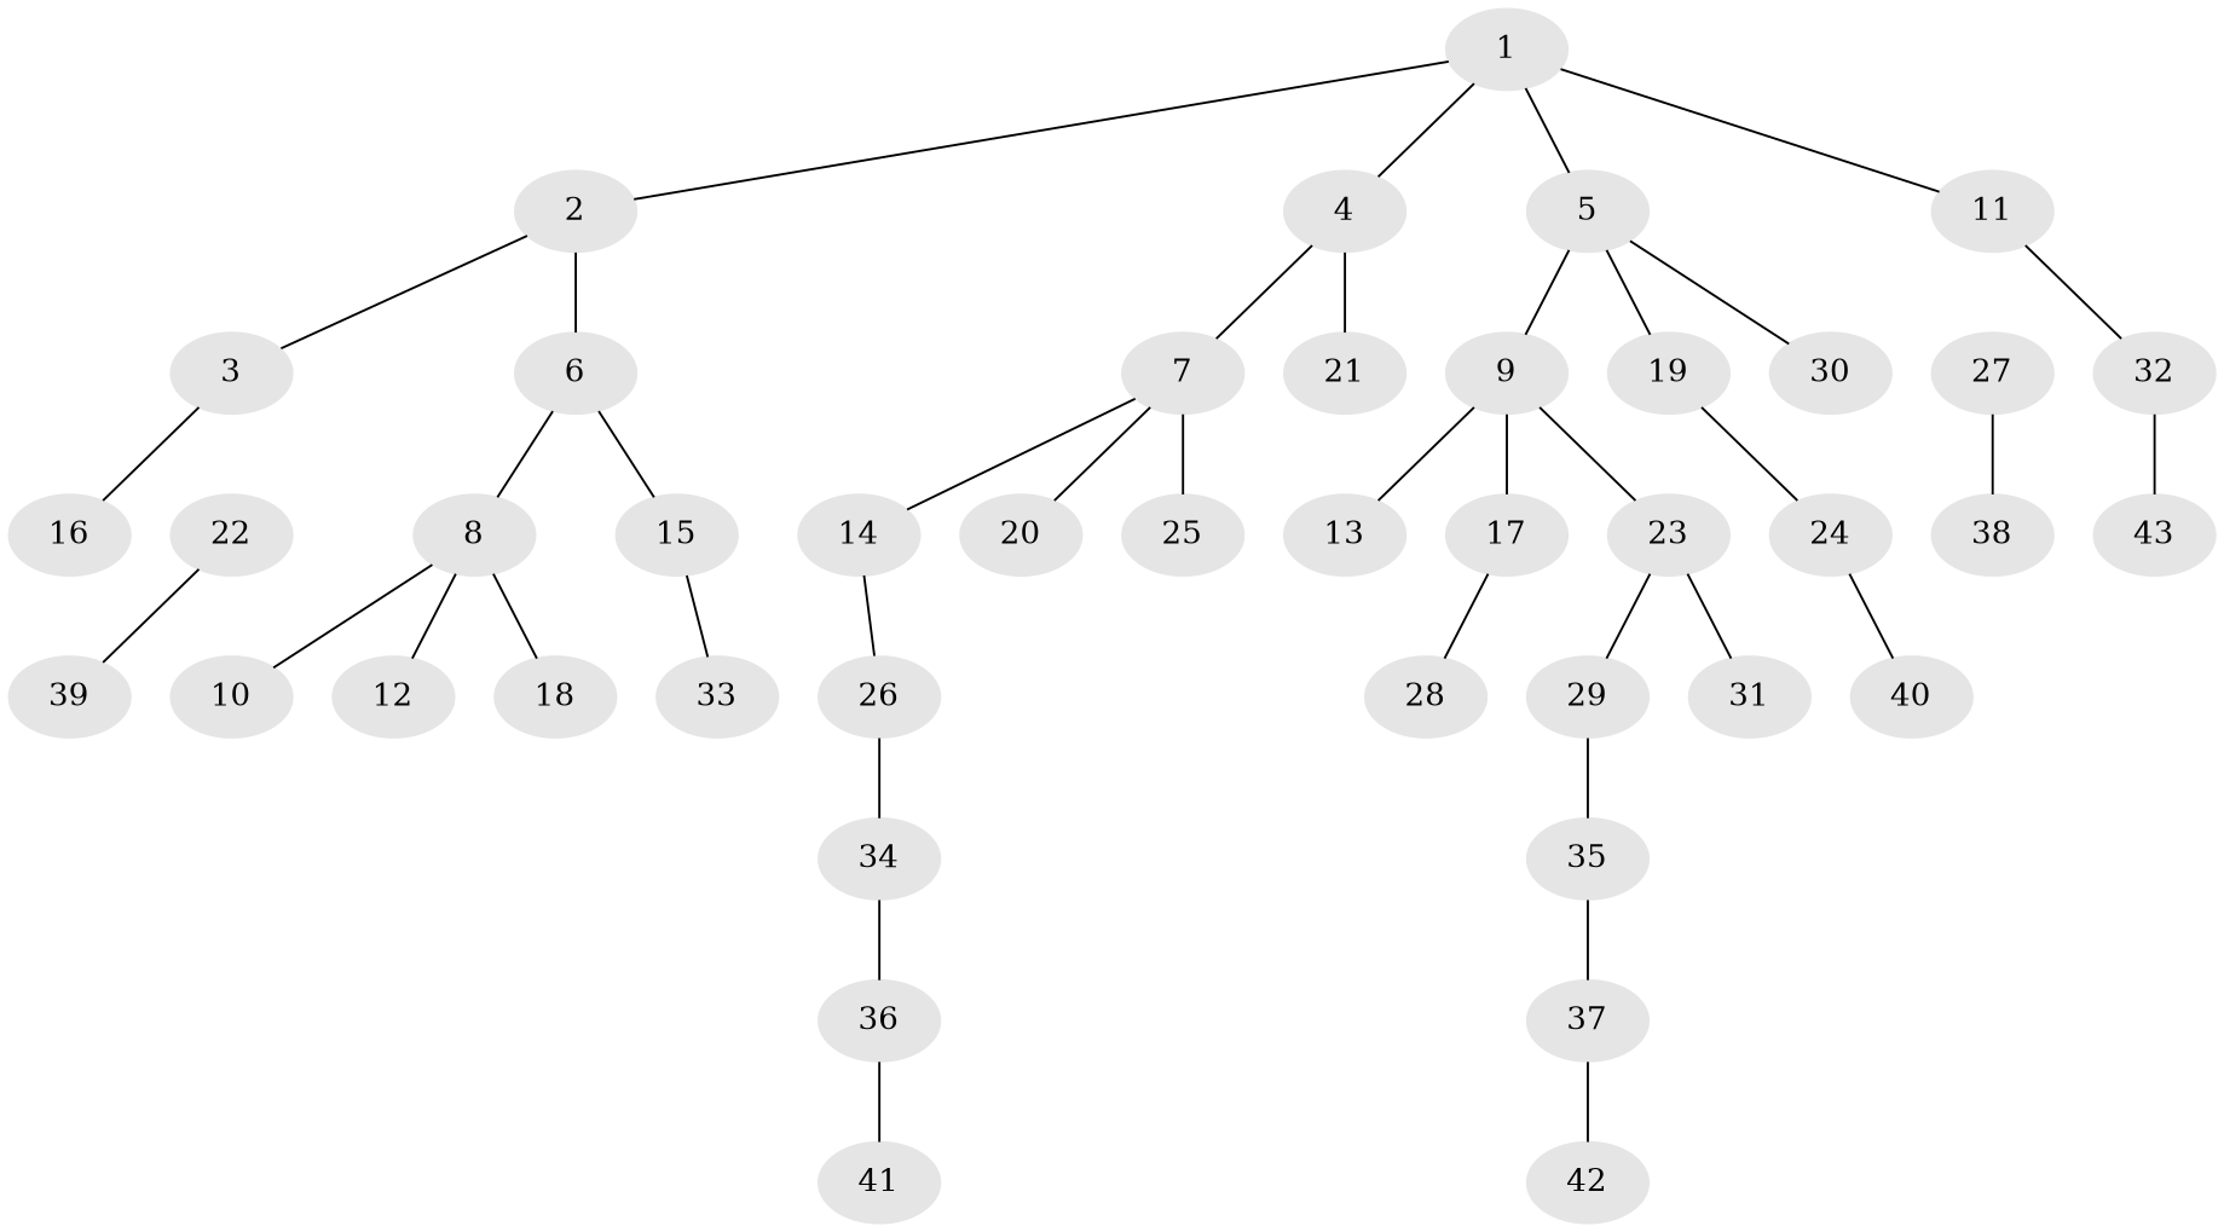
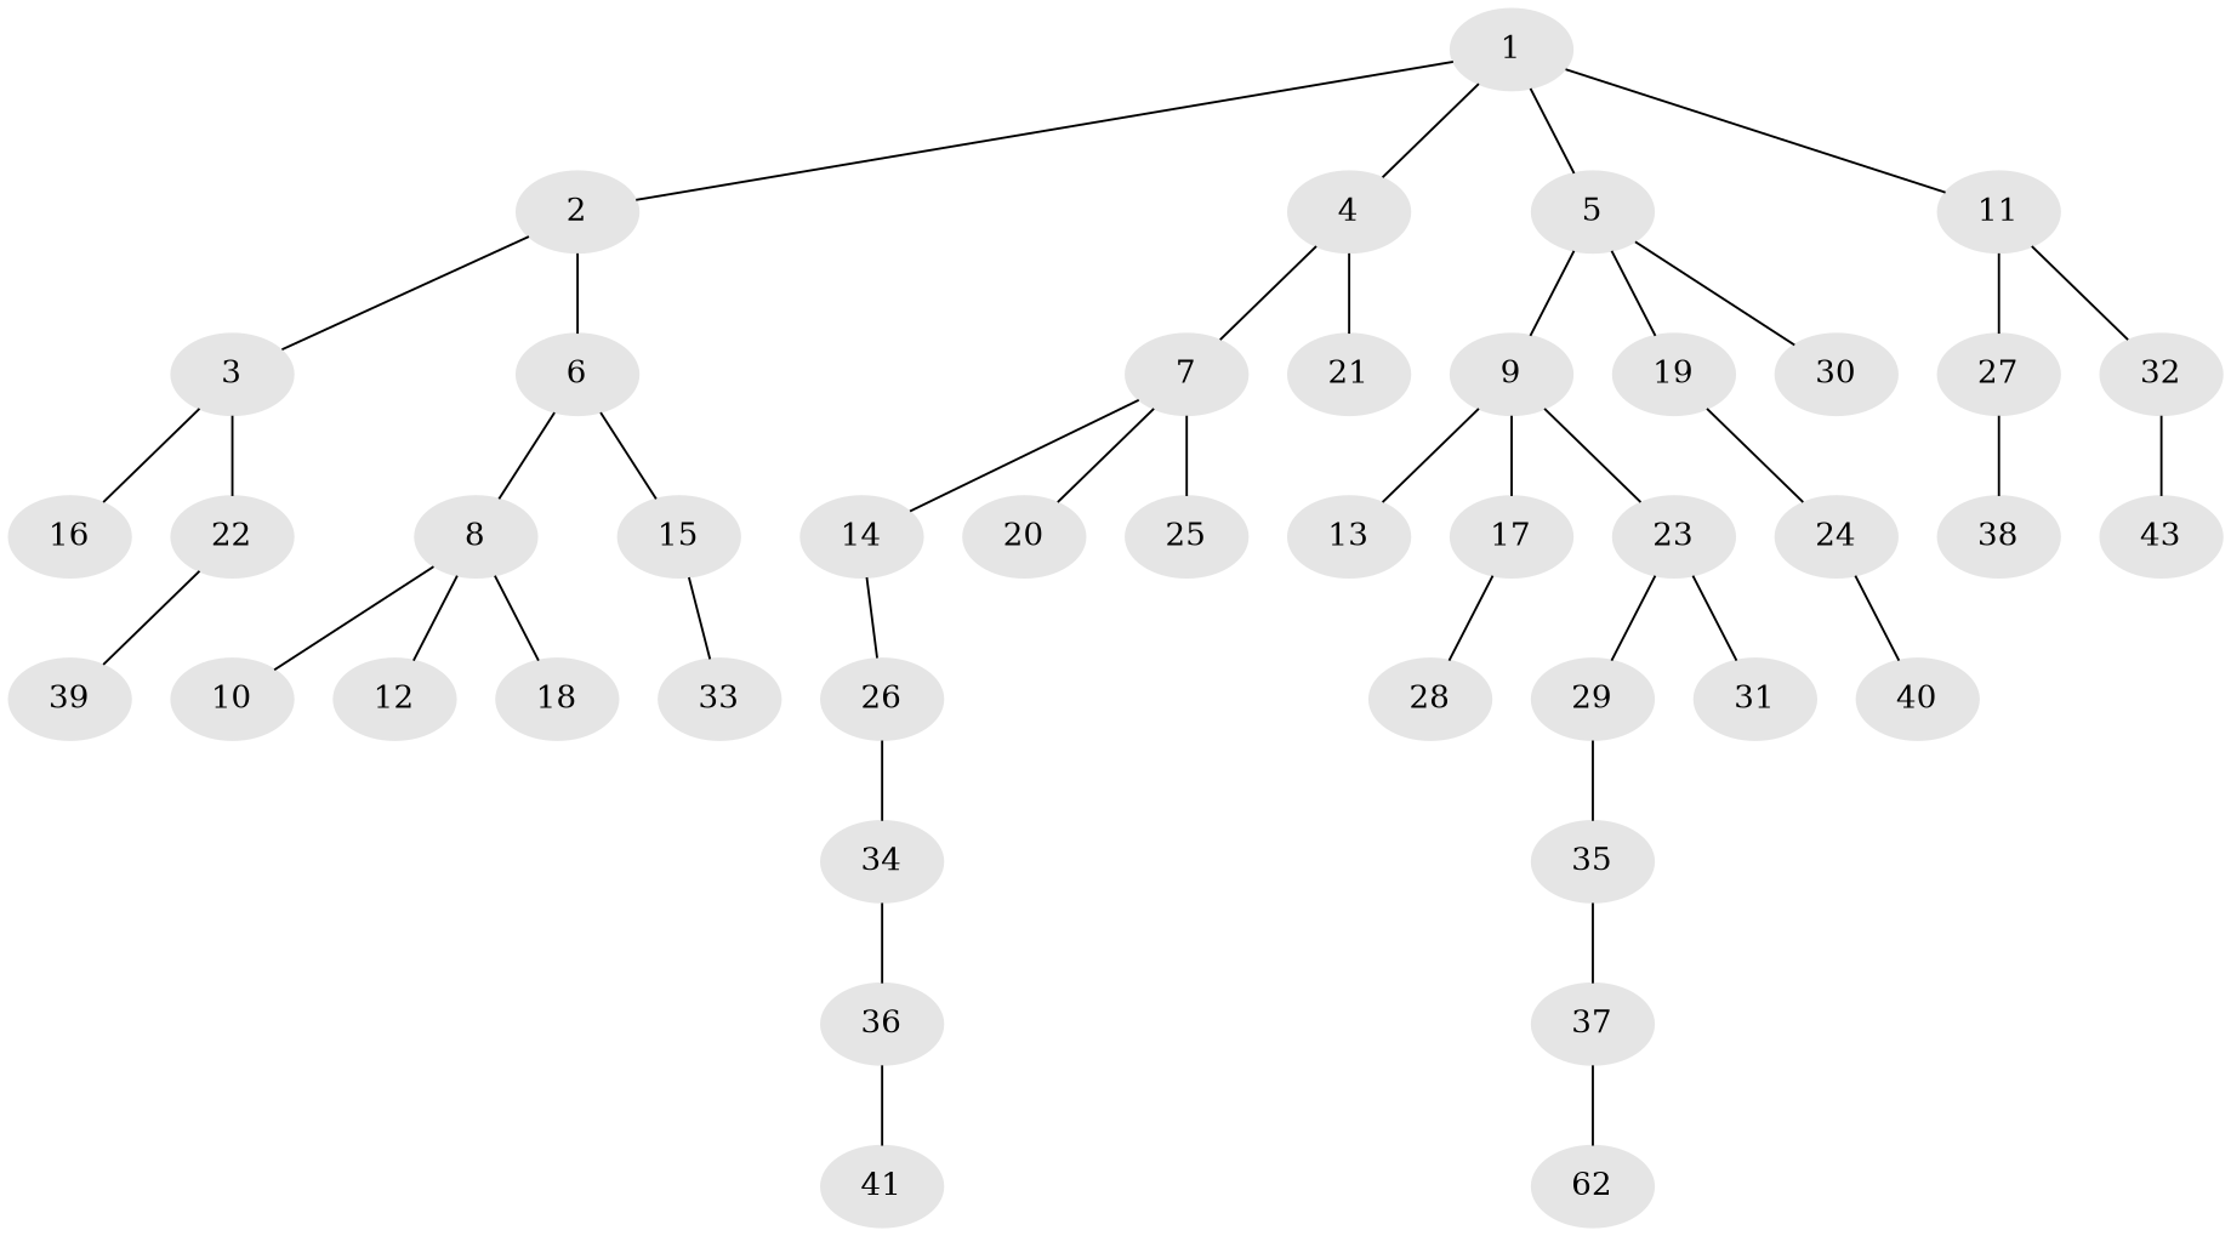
  graph {
    node [color=gray90 style=filled]
    edge [weight=1.0]
    1
    2
    4
    5
    11
    3
    6
    7
    21
    9
    19
    30
    27
    32
    16
    22
    8
    15
    39
    14
    20
    25
    13
    17
    23
    24
    10
    12
    18
    33
    26
    28
    29
    31
    38
    43
    34
    40
    35
    36
    37
    41
-   42
+   42 [label=62]
    1 -- 2
    1 -- 4
    1 -- 5
    1 -- 11
    2 -- 3
    2 -- 6
    4 -- 7
    4 -- 21
    5 -- 9
    5 -- 19
    5 -- 30
+   11 -- 27
    11 -- 32
    3 -- 16
+   3 -- 22
    6 -- 8
    6 -- 15
    7 -- 14
    7 -- 20
    7 -- 25 [weight=2.0]
    9 -- 13
    9 -- 17
    9 -- 23
    19 -- 24
    27 -- 38
    32 -- 43
    22 -- 39
    8 -- 10
    8 -- 12
    8 -- 18
    15 -- 33
    14 -- 26
    17 -- 28
    23 -- 29
    23 -- 31
    24 -- 40
    26 -- 34
    29 -- 35
    34 -- 36
    35 -- 37
    36 -- 41
    37 -- 42
  }
